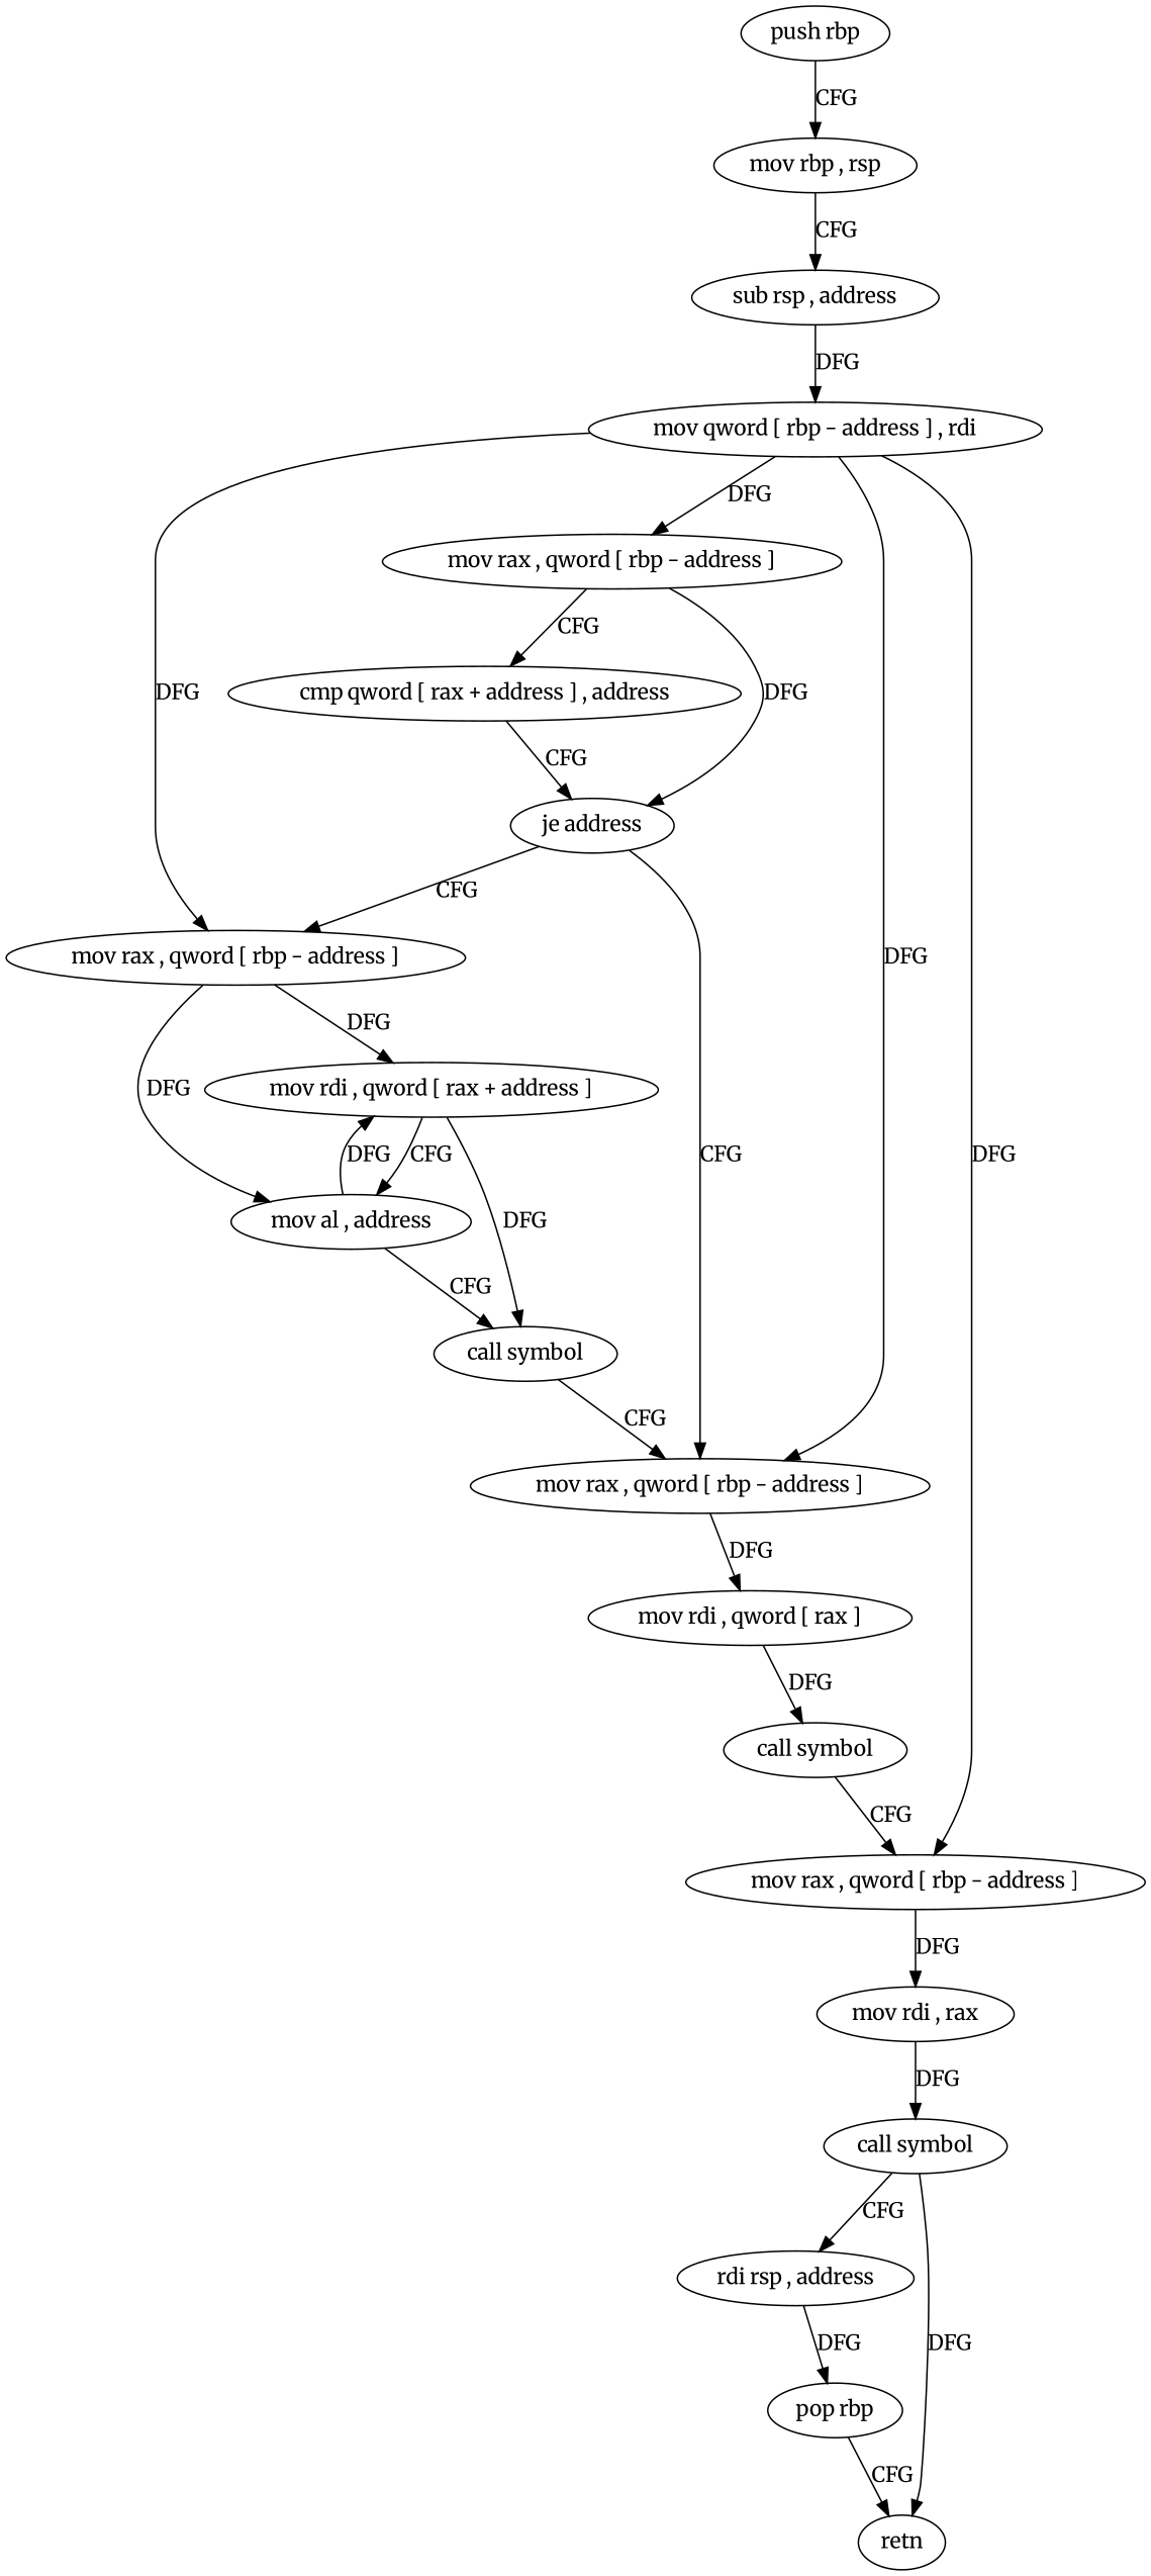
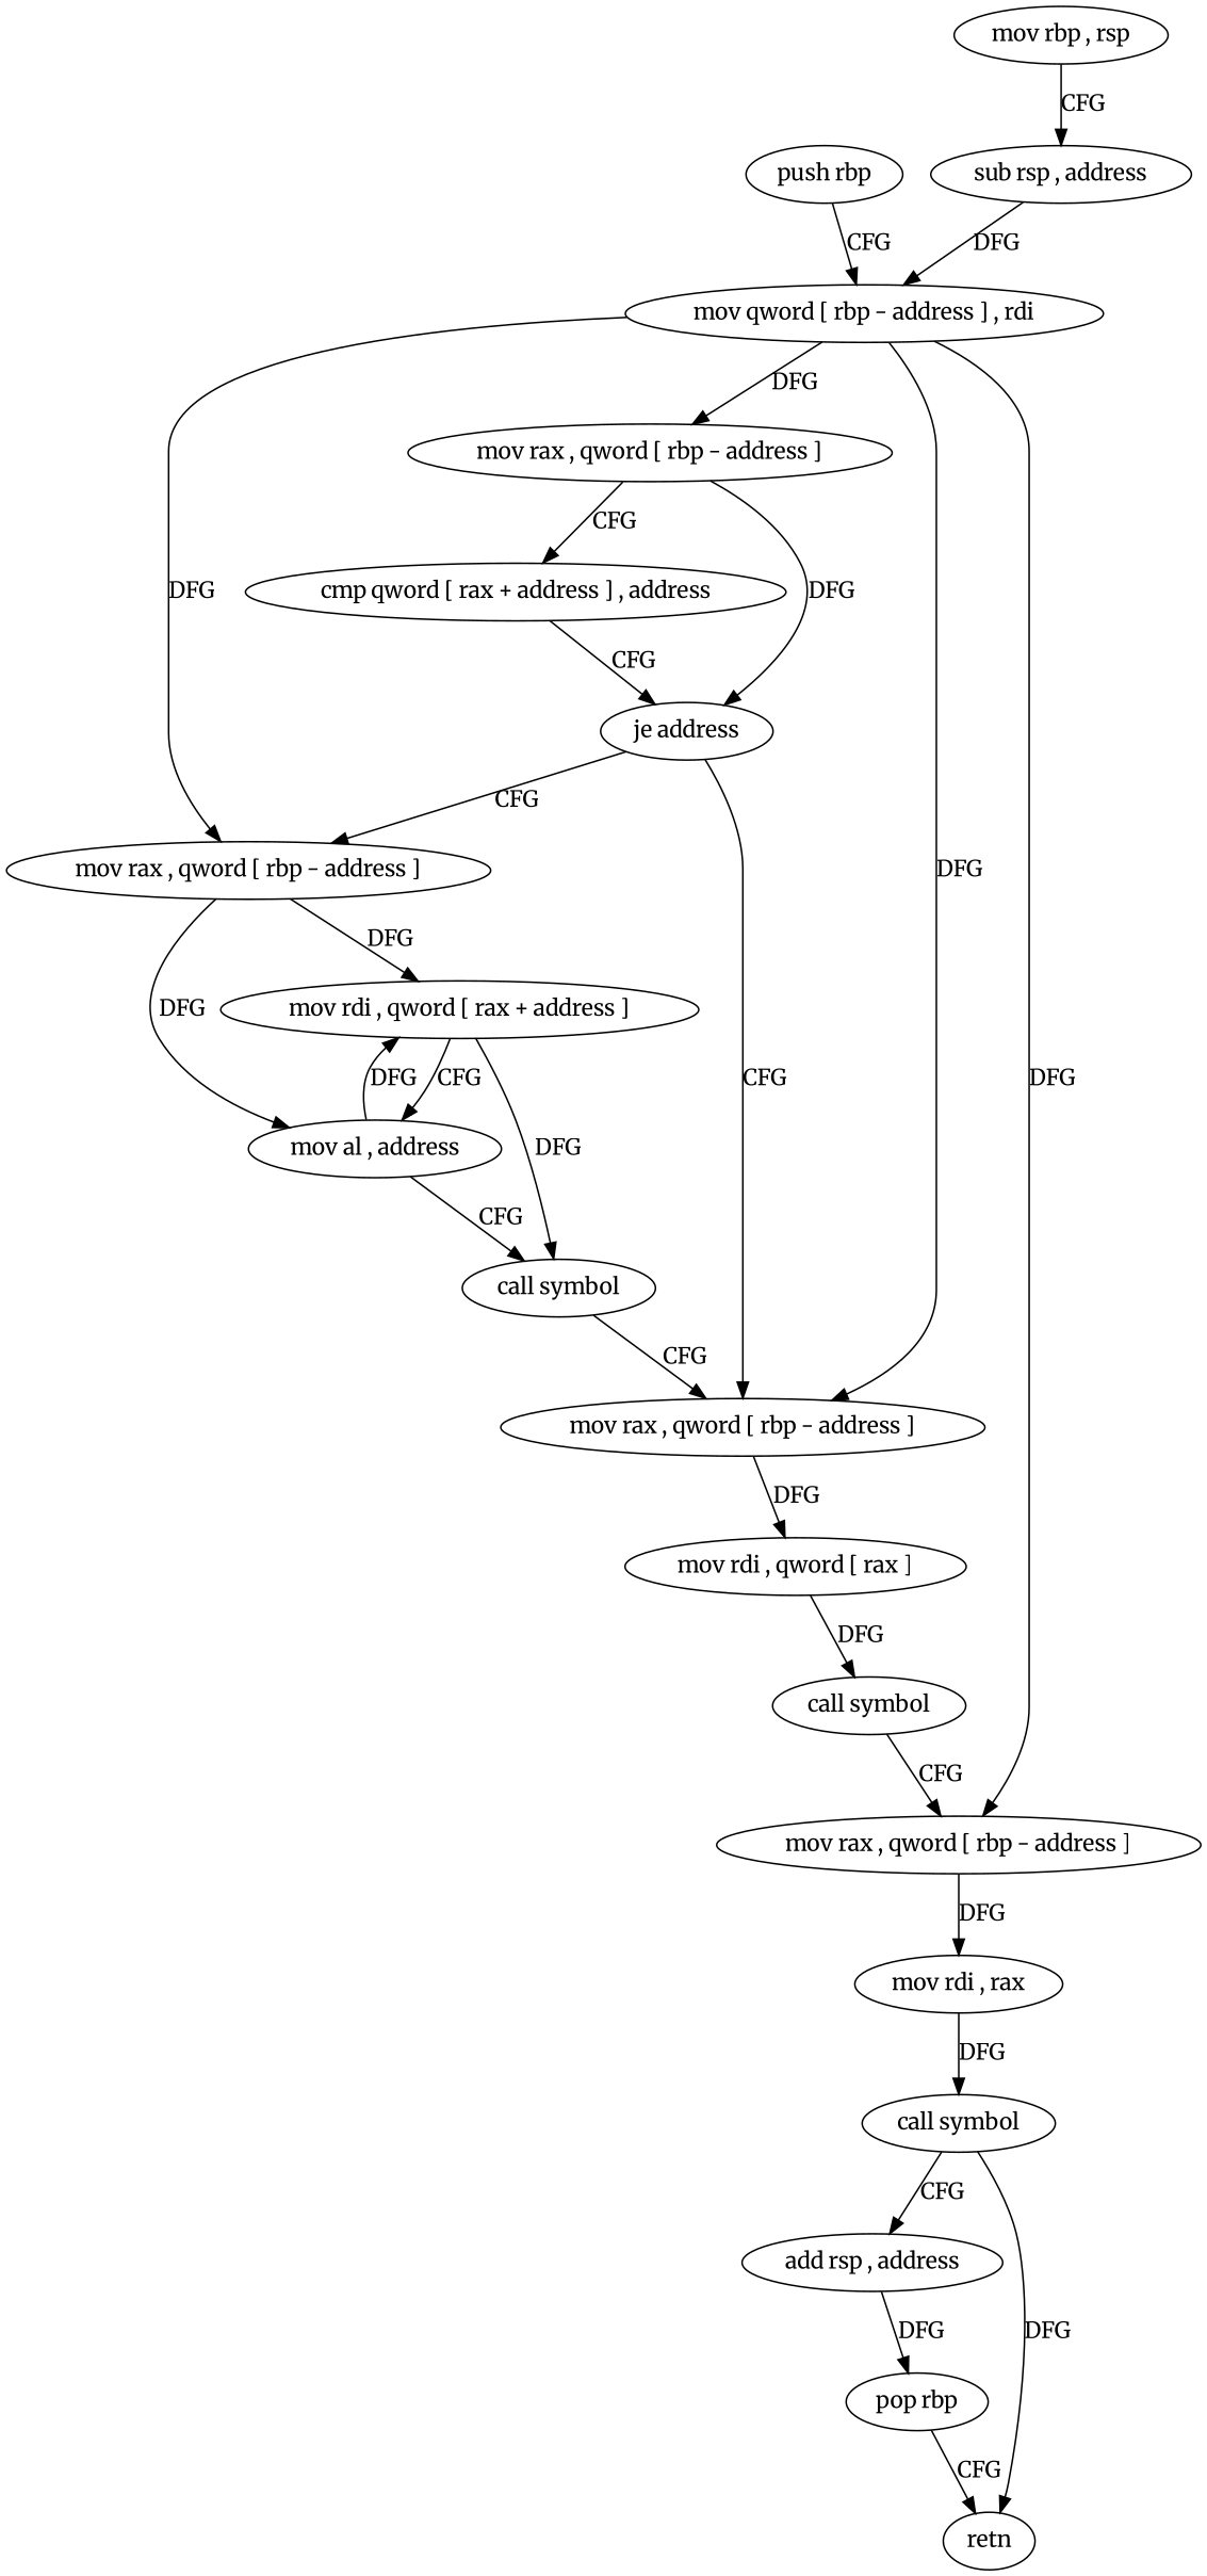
  digraph {
    fontname=Merriweather
    node [fontname=Merriweather]
    edge [fontname=Merriweather]
    n1 [label="push rbp"]
    n2 [label="mov rbp , rsp"]
    n3 [label="sub rsp , address"]
    n4 [label="mov qword [ rbp - address ] , rdi"]
    n5 [label="mov rax , qword [ rbp - address ]"]
    n6 [label="mov rax , qword [ rbp - address ]"]
    n7 [label="mov rax , qword [ rbp - address ]"]
    n8 [label="mov rax , qword [ rbp - address ]"]
    n9 [label="cmp qword [ rax + address ] , address"]
    n10 [label="je address"]
    n11 [label="mov rdi , qword [ rax ]"]
    n12 [label="mov rdi , qword [ rax + address ]"]
    n13 [label="mov al , address"]
    n14 [label="mov rdi , rax"]
    n15 [label="call symbol"]
    n16 [label="call symbol"]
    n17 [label="call symbol"]
-   n18 [label="rdi rsp , address"]
+   n18 [label="add rsp , address"]
    n19 [label=retn]
    n20 [label="pop rbp"]
-   n1 -> n2 [label=CFG]
+   n1 -> n4 [label=CFG]
    n2 -> n3 [label=CFG]
    n3 -> n4 [label=DFG]
    n4 -> n5 [label=DFG]
    n4 -> n6 [label=DFG]
    n4 -> n7 [label=DFG]
    n4 -> n8 [label=DFG]
    n5 -> n9 [label=CFG]
    n5 -> n10 [label=DFG]
    n6 -> n11 [label=DFG]
    n7 -> n12 [label=DFG]
    n7 -> n13 [label=DFG]
    n8 -> n14 [label=DFG]
    n9 -> n10 [label=CFG]
    n10 -> n6 [label=CFG]
    n10 -> n7 [label=CFG]
    n11 -> n15 [label=DFG]
    n12 -> n13 [label=CFG]
    n12 -> n16 [label=DFG]
    n13 -> n12 [label=DFG]
    n13 -> n16 [label=CFG]
    n14 -> n17 [label=DFG]
    n15 -> n8 [label=CFG]
    n16 -> n6 [label=CFG]
    n17 -> n18 [label=CFG]
    n17 -> n19 [label=DFG]
    n18 -> n20 [label=DFG]
    n20 -> n19 [label=CFG]
  }
